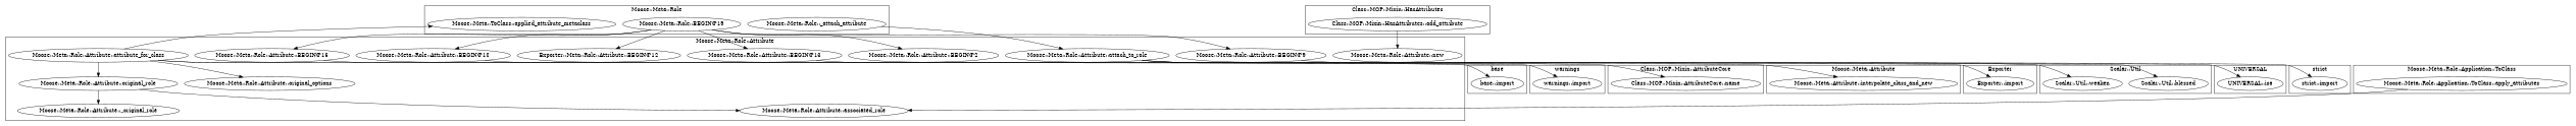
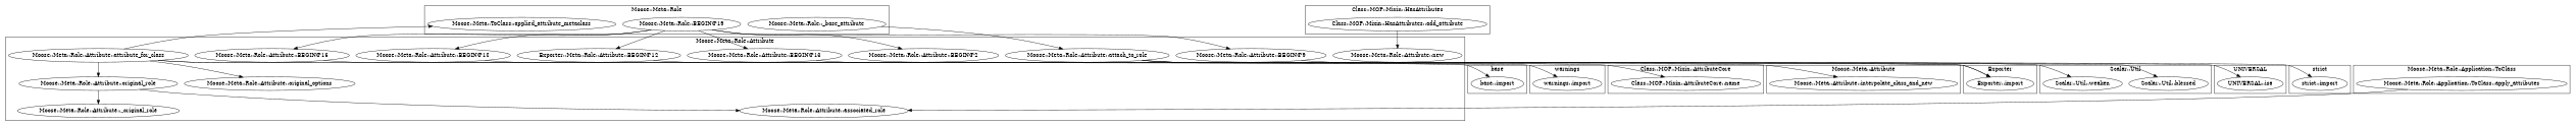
  digraph {
    "Moose::Meta::Role::BEGIN@19"
    n2 [label="Moose::Meta::ToClass::applied_attribute_metaclass"]
-   "Moose::Meta::Role::_attach_attribute"
+   "Moose::Meta::Role::_attach_attribute" [label="Moose::Meta::Role::_base_attribute"]
    "warnings::import"
    "Moose::Meta::Role::Attribute::BEGIN@16"
    "Moose::Meta::Role::Attribute::original_role"
    "Moose::Meta::Role::Attribute::associated_role"
    "Moose::Meta::Role::Attribute::BEGIN@10"
    "Moose::Meta::Role::Attribute::attribute_for_class"
    "Moose::Meta::Role::Attribute::BEGIN@2"
    n11 [label="Exporter::Meta::Role::Attribute::BEGIN@12"]
    "Moose::Meta::Role::Attribute::new"
    "Moose::Meta::Role::Attribute::original_options"
    "Moose::Meta::Role::Attribute::attach_to_role"
    "Moose::Meta::Role::Attribute::BEGIN@9"
    "Moose::Meta::Role::Attribute::_original_role"
    "Moose::Meta::Role::Attribute::BEGIN@13"
    "Scalar::Util::blessed"
    "Scalar::Util::weaken"
    "UNIVERSAL::isa"
    "base::import"
    "strict::import"
    "Exporter::import"
    "Class::MOP::Mixin::AttributeCore::name"
    "Moose::Meta::Attribute::interpolate_class_and_new"
    "Class::MOP::Mixin::HasAttributes::add_attribute"
    "Moose::Meta::Role::Application::ToClass::apply_attributes"
    subgraph cluster_1 {
      label="Moose::Meta::Role"
      "Moose::Meta::Role::BEGIN@19"
      n2
      "Moose::Meta::Role::_attach_attribute"
    }
    subgraph cluster_2 {
      label=warnings
      "warnings::import"
    }
    subgraph cluster_3 {
      label="Moose::Meta::Role::Attribute"
      "Moose::Meta::Role::Attribute::BEGIN@16"
      "Moose::Meta::Role::Attribute::original_role"
      "Moose::Meta::Role::Attribute::associated_role"
      "Moose::Meta::Role::Attribute::BEGIN@10"
      "Moose::Meta::Role::Attribute::attribute_for_class"
      "Moose::Meta::Role::Attribute::BEGIN@2"
      n11
      "Moose::Meta::Role::Attribute::new"
      "Moose::Meta::Role::Attribute::original_options"
      "Moose::Meta::Role::Attribute::attach_to_role"
      "Moose::Meta::Role::Attribute::BEGIN@9"
      "Moose::Meta::Role::Attribute::_original_role"
      "Moose::Meta::Role::Attribute::BEGIN@13"
    }
    subgraph cluster_4 {
      label="Scalar::Util"
      "Scalar::Util::blessed"
      "Scalar::Util::weaken"
    }
    subgraph cluster_5 {
      label=UNIVERSAL
      "UNIVERSAL::isa"
    }
    subgraph cluster_6 {
      label=base
      "base::import"
    }
    subgraph cluster_7 {
      label="strict"
      "strict::import"
    }
    subgraph cluster_8 {
      label=Exporter
      "Exporter::import"
    }
    subgraph cluster_9 {
      label="Class::MOP::Mixin::AttributeCore"
      "Class::MOP::Mixin::AttributeCore::name"
    }
    subgraph cluster_10 {
      label="Moose::Meta::Attribute"
      "Moose::Meta::Attribute::interpolate_class_and_new"
    }
    subgraph cluster_11 {
      label="Class::MOP::Mixin::HasAttributes"
      "Class::MOP::Mixin::HasAttributes::add_attribute"
    }
    subgraph cluster_12 {
      label="Moose::Meta::Role::Application::ToClass"
      "Moose::Meta::Role::Application::ToClass::apply_attributes"
    }
    "Moose::Meta::Role::BEGIN@19" -> "Moose::Meta::Role::Attribute::BEGIN@16"
    "Moose::Meta::Role::BEGIN@19" -> "Moose::Meta::Role::Attribute::BEGIN@10"
    "Moose::Meta::Role::BEGIN@19" -> "Moose::Meta::Role::Attribute::BEGIN@2"
    "Moose::Meta::Role::BEGIN@19" -> n11
    "Moose::Meta::Role::BEGIN@19" -> "Moose::Meta::Role::Attribute::BEGIN@9"
    "Moose::Meta::Role::BEGIN@19" -> "Moose::Meta::Role::Attribute::BEGIN@13"
    "Moose::Meta::Role::_attach_attribute" -> "Moose::Meta::Role::Attribute::attach_to_role"
    "Moose::Meta::Role::Attribute::BEGIN@16" -> "base::import"
    "Moose::Meta::Role::Attribute::original_role" -> "Moose::Meta::Role::Attribute::associated_role"
    "Moose::Meta::Role::Attribute::original_role" -> "Moose::Meta::Role::Attribute::_original_role"
    "Moose::Meta::Role::Attribute::BEGIN@10" -> "warnings::import"
    "Moose::Meta::Role::Attribute::attribute_for_class" -> n2
    "Moose::Meta::Role::Attribute::attribute_for_class" -> "Moose::Meta::Role::Attribute::original_role"
    "Moose::Meta::Role::Attribute::attribute_for_class" -> "Moose::Meta::Role::Attribute::original_options"
    "Moose::Meta::Role::Attribute::attribute_for_class" -> "Class::MOP::Mixin::AttributeCore::name"
    "Moose::Meta::Role::Attribute::attribute_for_class" -> "Moose::Meta::Attribute::interpolate_class_and_new"
+   n11 -> "Exporter::import"
    "Moose::Meta::Role::Attribute::attach_to_role" -> "Scalar::Util::blessed"
    "Moose::Meta::Role::Attribute::attach_to_role" -> "Scalar::Util::weaken"
    "Moose::Meta::Role::Attribute::attach_to_role" -> "UNIVERSAL::isa"
    "Moose::Meta::Role::Attribute::BEGIN@9" -> "strict::import"
    "Moose::Meta::Role::Attribute::BEGIN@13" -> "Exporter::import"
    "Class::MOP::Mixin::HasAttributes::add_attribute" -> "Moose::Meta::Role::Attribute::new"
    "Moose::Meta::Role::Application::ToClass::apply_attributes" -> "Moose::Meta::Role::Attribute::associated_role"
  }
